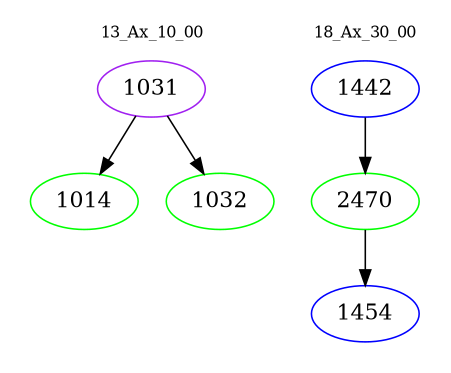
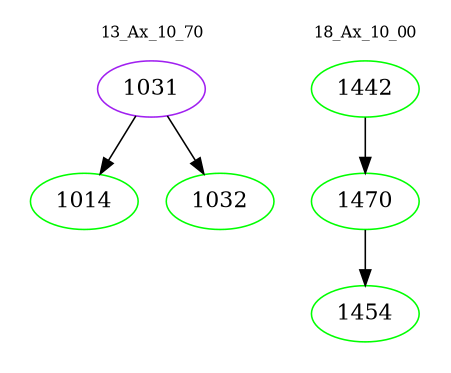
  digraph {
    node [color=green]
    edge [color=black]
    n1 [color=purple label=1031]
    n2 [label=1014]
    n3 [label=1032]
-   n4 [color=blue label=1442]
-   n5 [color=blue label=1454]
-   n6 [label=2470]
+   n4 [label=1442]
+   n5 [label=1454]
+   n6 [label=1470]
    subgraph cluster_1 {
      color=white
      fontsize=10
-     label="13_Ax_10_00"
+     label="13_Ax_10_70"
      n1
      n2
      n3
    }
    subgraph cluster_2 {
      color=white
      fontsize=10
-     label="18_Ax_30_00"
+     label="18_Ax_10_00"
      n4
      n5
      n6
    }
    n1 -> n2
    n1 -> n3
    n4 -> n6
    n6 -> n5
  }
